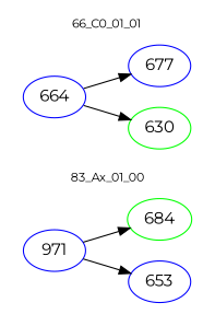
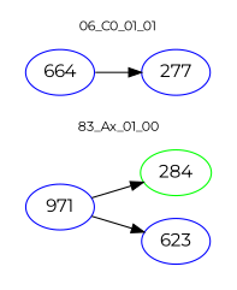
  digraph {
    fontname=Montserrat
    rankdir=LR
    node [color=blue fontname=Montserrat]
    edge [color=black fontname=Montserrat]
    n1 [label=971]
-   n2 [label=653]
-   n3 [color=green label=684]
+   n2 [label=623]
+   n3 [color=green label=284]
    n4 [label=664]
-   n5 [color=green label=630]
-   n6 [label=677]
+   n6 [label=277]
    subgraph cluster_1 {
      color=white
      fontsize=10
      label="83_Ax_01_00"
      n1
      n2
      n3
    }
    subgraph cluster_2 {
      color=white
      fontsize=10
-     label="66_C0_01_01"
+     label="06_C0_01_01"
      n4
-     n5
      n6
    }
    n1 -> n2
    n1 -> n3
-   n4 -> n5
    n4 -> n6
  }
